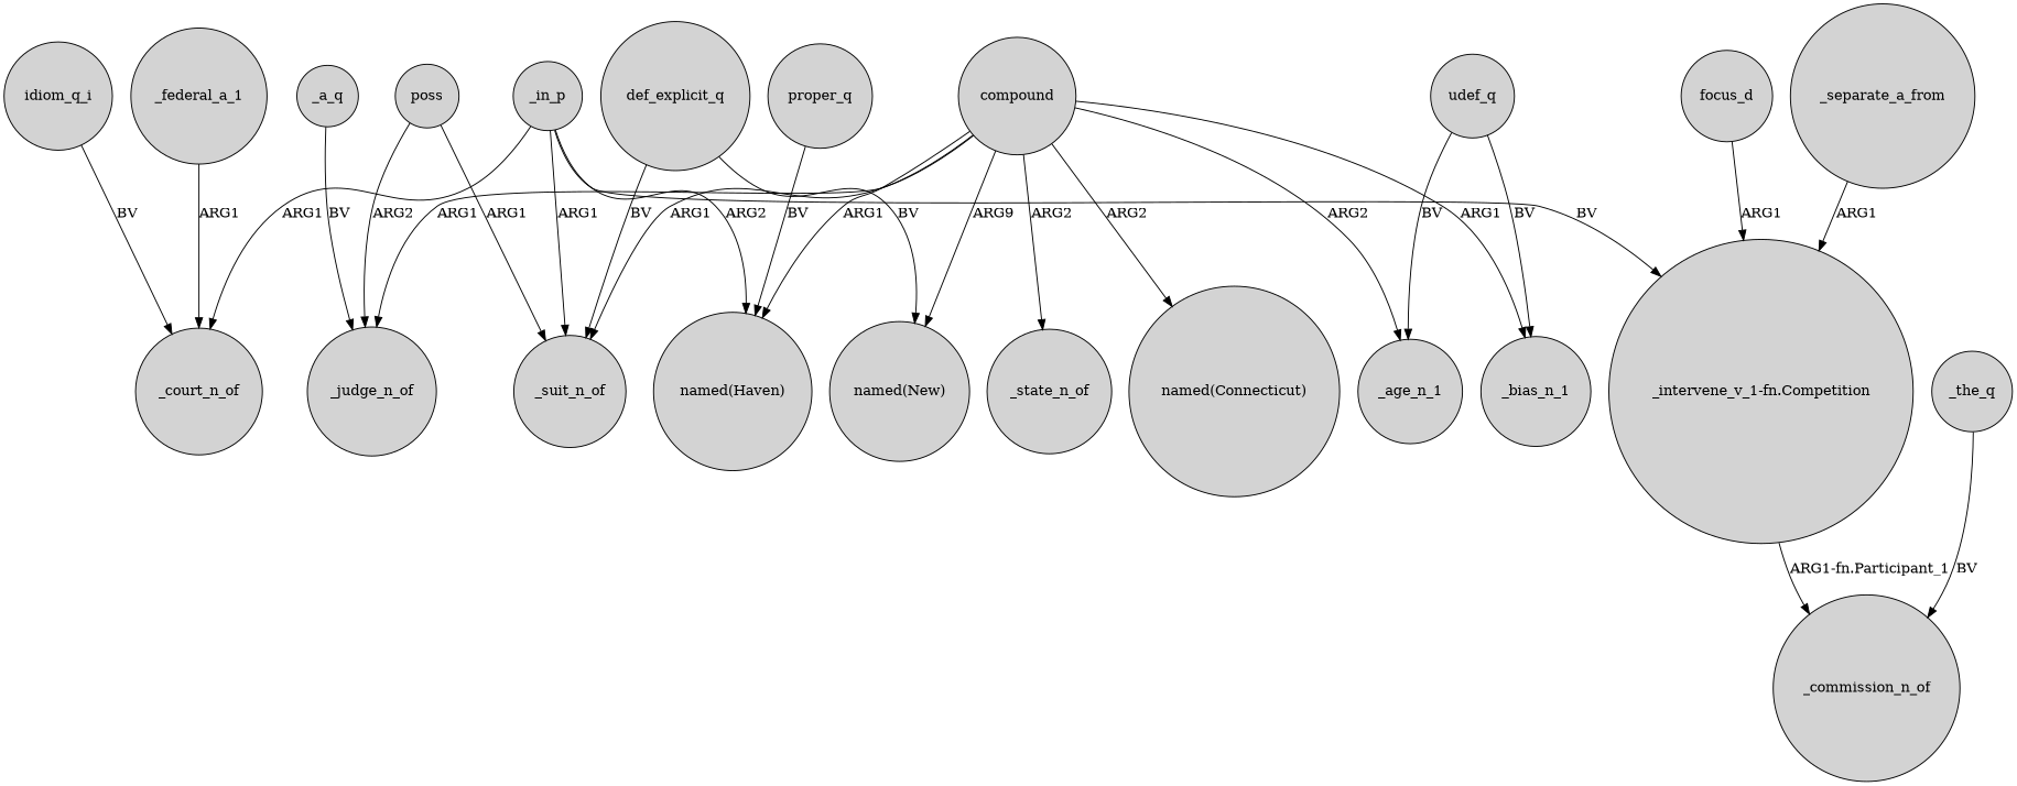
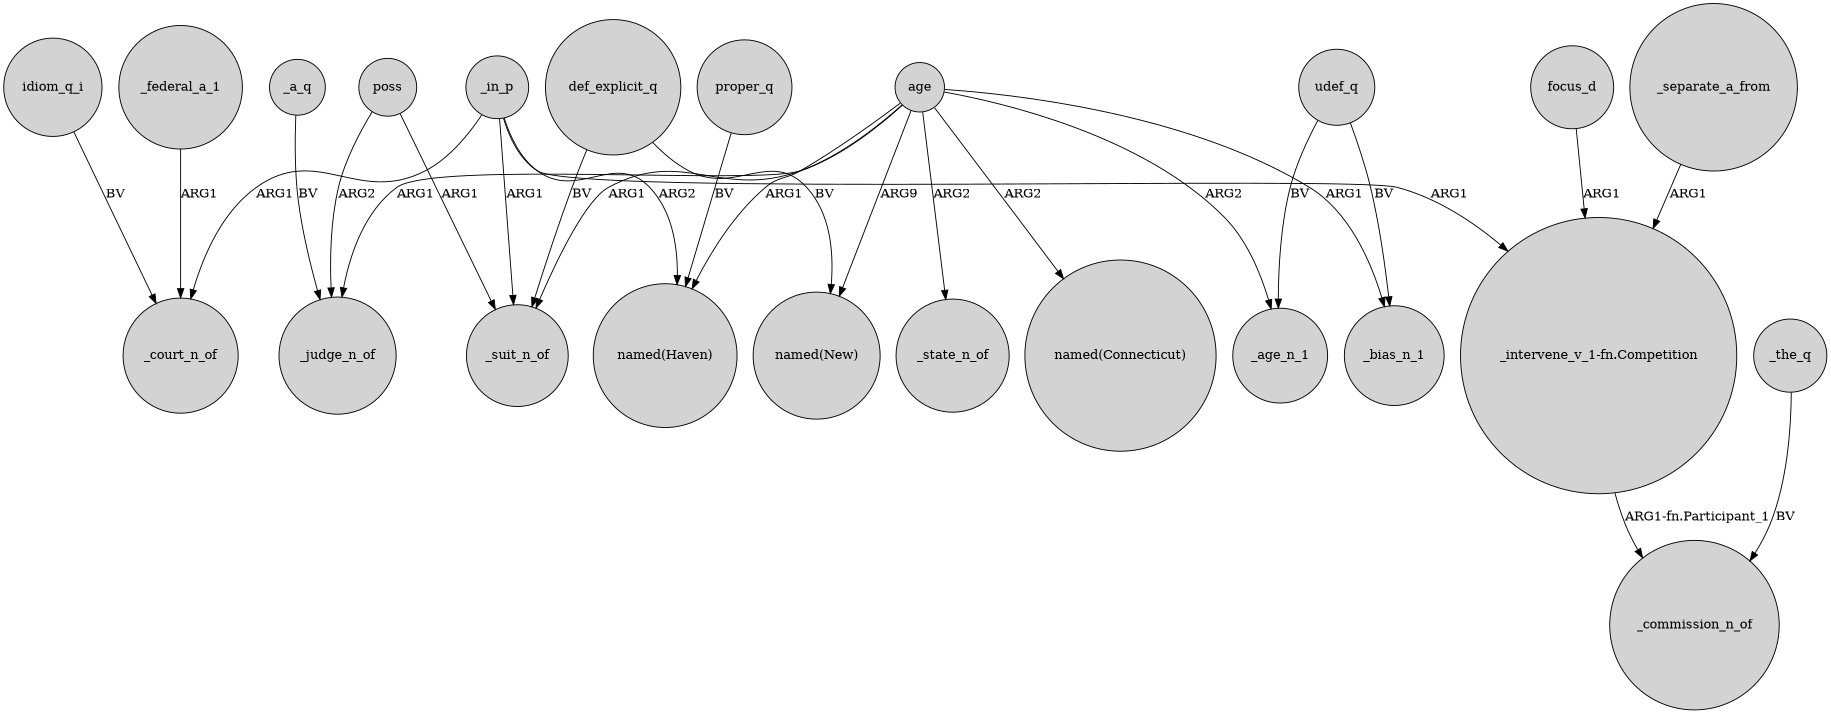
  digraph {
    node [shape=circle style=filled]
    _in_p
    _court_n_of
    _suit_n_of
    "named(Haven)"
    "_intervene_v_1-fn.Competition"
    _commission_n_of
    poss
    _judge_n_of
    proper_q
-   compound
+   compound [label=age]
    "named(New)"
    "named(Connecticut)"
    _bias_n_1
    _age_n_1
    _state_n_of
    udef_q
    focus_d
    _separate_a_from
    _a_q
    def_explicit_q
    _the_q
    idiom_q_i
    _federal_a_1
    _in_p -> _court_n_of [label=ARG1]
    _in_p -> _suit_n_of [label=ARG1]
    _in_p -> "named(Haven)" [label=ARG2]
-   _in_p -> "_intervene_v_1-fn.Competition" [label=BV]
+   _in_p -> "_intervene_v_1-fn.Competition" [label=ARG1]
    "_intervene_v_1-fn.Competition" -> _commission_n_of [label="ARG1-fn.Participant_1"]
    poss -> _suit_n_of [label=ARG1]
    poss -> _judge_n_of [label=ARG2]
    proper_q -> "named(Haven)" [label=BV]
    compound -> _suit_n_of [label=ARG1]
    compound -> "named(Haven)" [label=ARG1]
    compound -> _judge_n_of [label=ARG1]
    compound -> "named(New)" [label=ARG9]
    compound -> "named(Connecticut)" [label=ARG2]
    compound -> _bias_n_1 [label=ARG1]
    compound -> _age_n_1 [label=ARG2]
    compound -> _state_n_of [label=ARG2]
    udef_q -> _bias_n_1 [label=BV]
    udef_q -> _age_n_1 [label=BV]
    focus_d -> "_intervene_v_1-fn.Competition" [label=ARG1]
    _separate_a_from -> "_intervene_v_1-fn.Competition" [label=ARG1]
    _a_q -> _judge_n_of [label=BV]
    def_explicit_q -> _suit_n_of [label=BV]
    def_explicit_q -> "named(New)" [label=BV]
    _the_q -> _commission_n_of [label=BV]
    idiom_q_i -> _court_n_of [label=BV]
    _federal_a_1 -> _court_n_of [label=ARG1]
  }
